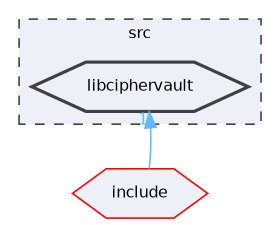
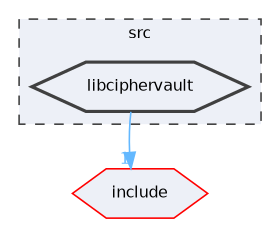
  digraph {
    compound=true
    node [fillcolor="#edf0f7" fontname=Helvetica fontsize=10 shape=hexagon]
    n1 [color=grey25 height=0.2 label=libciphervault style="filled,bold" width=0.4]
    n2 [color=red height=0.2 label=include style=filled width=0.4]
    subgraph cluster_1 {
      bgcolor="#edf0f7"
      fontname=Helvetica
      fontsize=10
      label=src
      pencolor=grey25
      style="filled,dashed"
      n1
    }
-   n2 -> n1 [color=steelblue1 fontcolor=steelblue1 fontname=Helvetica fontsize=10 headlabel=1 labeldistance=1.5 labelfontname=Helvetica labelfontsize=10]
+   n1 -> n2 [color=steelblue1 fontcolor=steelblue1 fontname=Helvetica fontsize=10 headlabel=1 labeldistance=1.5 labelfontname=Helvetica labelfontsize=10]
  }
